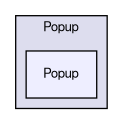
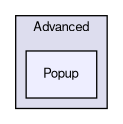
  digraph {
    compound=true
    n1 [fillcolor="#eeeeff" fontname=FreeSans fontsize=10 label=Popup pencolor=black shape=box style=filled]
    subgraph cluster_1 {
      bgcolor="#ddddee"
      fontname=FreeSans
      fontsize=10
-     label=Popup
+     label=Advanced
      pencolor=black
      n1
    }
  }
